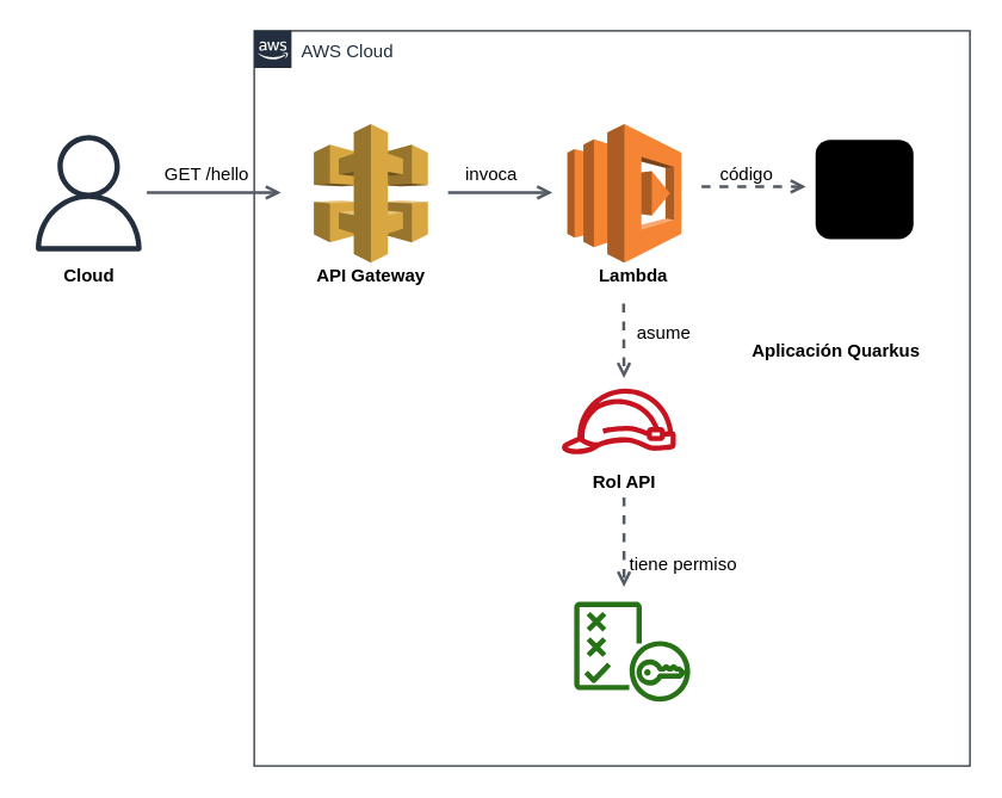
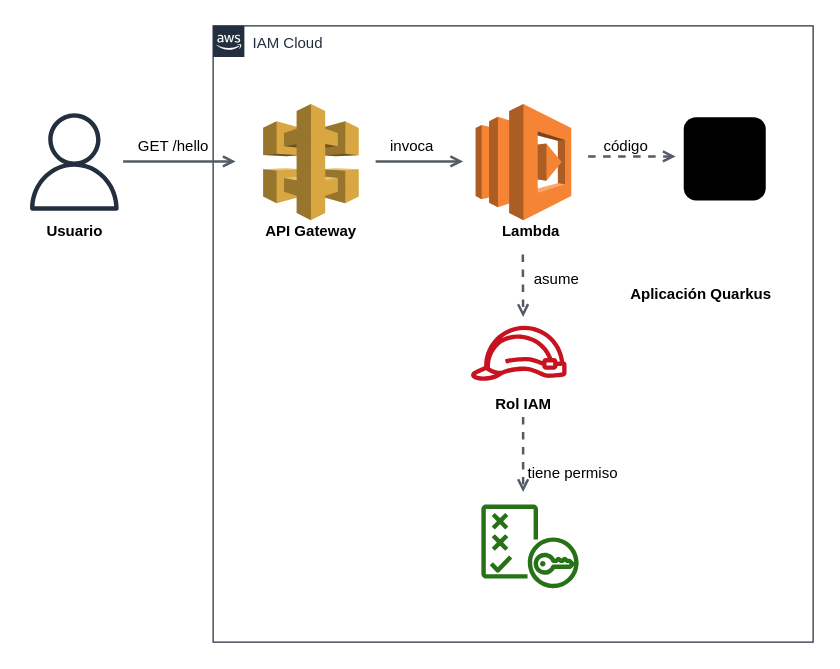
  <mxCell id="0" />
  <mxCell id="1" parent="0" />
- <mxCell id="2" value="AWS Cloud" style="points=[[0,0],[0.25,0],[0.5,0],[0.75,0],[1,0],[1,0.25],[1,0.5],[1,0.75],[1,1],[0.75,1],[0.5,1],[0.25,1],[0,1],[0,0.75],[0,0.5],[0,0.25]];outlineConnect=0;gradientColor=none;html=1;whiteSpace=wrap;fontSize=12;fontStyle=0;shape=mxgraph.aws4.group;grIcon=mxgraph.aws4.group_aws_cloud_alt;strokeColor=#232F3E;fillColor=none;verticalAlign=top;align=left;spacingLeft=30;fontColor=#232F3E;dashed=0;labelBackgroundColor=#ffffff;" parent="1" vertex="1"><mxGeometry x="170" y="20" width="480" height="493" as="geometry" /></mxCell>
+ <mxCell id="2" value="IAM Cloud" style="points=[[0,0],[0.25,0],[0.5,0],[0.75,0],[1,0],[1,0.25],[1,0.5],[1,0.75],[1,1],[0.75,1],[0.5,1],[0.25,1],[0,1],[0,0.75],[0,0.5],[0,0.25]];outlineConnect=0;gradientColor=none;html=1;whiteSpace=wrap;fontSize=12;fontStyle=0;shape=mxgraph.aws4.group;grIcon=mxgraph.aws4.group_aws_cloud_alt;strokeColor=#232F3E;fillColor=none;verticalAlign=top;align=left;spacingLeft=30;fontColor=#232F3E;dashed=0;labelBackgroundColor=#ffffff;" parent="1" vertex="1"><mxGeometry x="170" y="20" width="480" height="493" as="geometry" /></mxCell>
  <mxCell id="3" value="" style="outlineConnect=0;fontColor=#232F3E;gradientColor=none;fillColor=#232F3E;strokeColor=none;dashed=0;verticalLabelPosition=bottom;verticalAlign=top;align=center;html=1;fontSize=12;fontStyle=0;aspect=fixed;pointerEvents=1;shape=mxgraph.aws4.user;" vertex="1" parent="1"><mxGeometry x="20" y="90" width="78" height="78" as="geometry" /></mxCell>
  <mxCell id="4" value="" style="outlineConnect=0;dashed=0;verticalLabelPosition=bottom;verticalAlign=top;align=center;html=1;shape=mxgraph.aws3.api_gateway;fillColor=#D9A741;gradientColor=none;" vertex="1" parent="1"><mxGeometry x="210" y="82.5" width="76.5" height="93" as="geometry" /></mxCell>
  <mxCell id="5" value="" style="outlineConnect=0;dashed=0;verticalLabelPosition=bottom;verticalAlign=top;align=center;html=1;shape=mxgraph.aws3.lambda;fillColor=#F58534;gradientColor=none;" vertex="1" parent="1"><mxGeometry x="380" y="82.5" width="76.5" height="93" as="geometry" /></mxCell>
  <mxCell id="6" value="" style="outlineConnect=0;fontColor=#232F3E;gradientColor=none;fillColor=#C7131F;strokeColor=none;dashed=0;verticalLabelPosition=bottom;verticalAlign=top;align=center;html=1;fontSize=12;fontStyle=0;aspect=fixed;pointerEvents=1;shape=mxgraph.aws4.role;" vertex="1" parent="1"><mxGeometry x="375.5" y="260" width="78" height="44" as="geometry" /></mxCell>
  <mxCell id="7" value="" style="group" vertex="1" connectable="0" parent="1"><mxGeometry x="545" y="90" width="70" height="70" as="geometry" /></mxCell>
  <mxCell id="8" value="" style="rounded=1;whiteSpace=wrap;html=1;fillColor=#000000;strokeColor=none;aspect=fixed;" vertex="1" parent="7"><mxGeometry x="1.479" y="3.211" width="65.63" height="66.5" as="geometry" /></mxCell>
  <mxCell id="9" value="" style="shape=image;verticalLabelPosition=bottom;labelBackgroundColor=#ffffff;verticalAlign=top;aspect=fixed;imageAspect=0;image=https://design.jboss.org/quarkus/logo/final/PNG/quarkus_icon_rgb_1024px_reverse.png;" vertex="1" parent="7"><mxGeometry width="70" height="70" as="geometry" /></mxCell>
  <mxCell id="10" value="" style="edgeStyle=orthogonalEdgeStyle;html=1;endArrow=open;elbow=vertical;startArrow=none;endFill=0;strokeColor=#545B64;rounded=0;strokeWidth=2;" edge="1" parent="1"><mxGeometry width="100" relative="1" as="geometry"><mxPoint x="98" y="128.5" as="sourcePoint" /><mxPoint x="188" y="128.5" as="targetPoint" /></mxGeometry></mxCell>
  <mxCell id="11" value="" style="edgeStyle=orthogonalEdgeStyle;html=1;endArrow=open;elbow=vertical;startArrow=none;endFill=0;strokeColor=#545B64;rounded=0;strokeWidth=2;" edge="1" parent="1"><mxGeometry width="100" relative="1" as="geometry"><mxPoint x="300" y="128.5" as="sourcePoint" /><mxPoint x="370" y="128.5" as="targetPoint" /></mxGeometry></mxCell>
  <mxCell id="12" value="" style="edgeStyle=orthogonalEdgeStyle;html=1;endArrow=open;elbow=vertical;startArrow=none;endFill=0;strokeColor=#545B64;rounded=0;strokeWidth=2;dashed=1;" edge="1" parent="1"><mxGeometry width="100" relative="1" as="geometry"><mxPoint x="470" y="124.5" as="sourcePoint" /><mxPoint x="540" y="124.5" as="targetPoint" /></mxGeometry></mxCell>
  <mxCell id="13" value="" style="edgeStyle=orthogonalEdgeStyle;html=1;endArrow=open;elbow=vertical;startArrow=none;endFill=0;strokeColor=#545B64;rounded=0;strokeWidth=2;dashed=1;" edge="1" parent="1"><mxGeometry width="100" relative="1" as="geometry"><mxPoint x="417.75" y="203" as="sourcePoint" /><mxPoint x="418" y="253" as="targetPoint" /><Array as="points"><mxPoint x="418" y="213" /><mxPoint x="418" y="213" /></Array></mxGeometry></mxCell>
  <mxCell id="14" value="GET /hello" style="text;html=1;align=center;verticalAlign=middle;resizable=0;points=[];autosize=1;" vertex="1" parent="1"><mxGeometry x="103" y="107" width="70" height="20" as="geometry" /></mxCell>
  <mxCell id="15" value="&lt;b&gt;API Gateway&lt;/b&gt;" style="text;html=1;align=center;verticalAlign=middle;resizable=0;points=[];autosize=1;" vertex="1" parent="1"><mxGeometry x="203.25" y="175" width="90" height="20" as="geometry" /></mxCell>
- <mxCell id="16" value="&lt;b&gt;Cloud&lt;/b&gt;" style="text;html=1;align=center;verticalAlign=middle;resizable=0;points=[];autosize=1;" vertex="1" parent="1"><mxGeometry x="29" y="175" width="60" height="20" as="geometry" /></mxCell>
+ <mxCell id="16" value="&lt;b&gt;Usuario&lt;/b&gt;" style="text;html=1;align=center;verticalAlign=middle;resizable=0;points=[];autosize=1;" vertex="1" parent="1"><mxGeometry x="29" y="175" width="60" height="20" as="geometry" /></mxCell>
  <mxCell id="17" value="&lt;b&gt;Lambda&lt;/b&gt;" style="text;html=1;align=center;verticalAlign=middle;resizable=0;points=[];autosize=1;" vertex="1" parent="1"><mxGeometry x="393.5" y="175" width="60" height="20" as="geometry" /></mxCell>
- <mxCell id="18" value="&lt;b&gt;Rol API&lt;br&gt;&lt;/b&gt;" style="text;html=1;align=center;verticalAlign=middle;resizable=0;points=[];autosize=1;" vertex="1" parent="1"><mxGeometry x="388.25" y="313" width="60" height="20" as="geometry" /></mxCell>
+ <mxCell id="18" value="&lt;b&gt;Rol IAM&lt;br&gt;&lt;/b&gt;" style="text;html=1;align=center;verticalAlign=middle;resizable=0;points=[];autosize=1;" vertex="1" parent="1"><mxGeometry x="388.25" y="313" width="60" height="20" as="geometry" /></mxCell>
  <mxCell id="19" value="&lt;b&gt;Aplicación Quarkus&lt;/b&gt;" style="text;html=1;align=center;verticalAlign=middle;resizable=0;points=[];autosize=1;" vertex="1" parent="1"><mxGeometry x="495" y="225" width="130" height="20" as="geometry" /></mxCell>
  <mxCell id="20" value="asume" style="text;html=1;align=left;verticalAlign=middle;resizable=0;points=[];autosize=1;" vertex="1" parent="1"><mxGeometry x="425" y="213" width="50" height="20" as="geometry" /></mxCell>
  <mxCell id="21" value="" style="outlineConnect=0;fontColor=#232F3E;gradientColor=none;fillColor=#277116;strokeColor=none;dashed=0;verticalLabelPosition=bottom;verticalAlign=top;align=center;html=1;fontSize=12;fontStyle=0;aspect=fixed;pointerEvents=1;shape=mxgraph.aws4.policy;" vertex="1" parent="1"><mxGeometry x="384.5" y="403" width="78" height="67" as="geometry" /></mxCell>
  <mxCell id="22" value="" style="edgeStyle=orthogonalEdgeStyle;html=1;endArrow=open;elbow=vertical;startArrow=none;endFill=0;strokeColor=#545B64;rounded=0;strokeWidth=2;dashed=1;" edge="1" parent="1"><mxGeometry width="100" relative="1" as="geometry"><mxPoint x="418" y="333" as="sourcePoint" /><mxPoint x="418" y="393" as="targetPoint" /><Array as="points"><mxPoint x="418.25" y="343" /><mxPoint x="418.25" y="343" /></Array></mxGeometry></mxCell>
  <mxCell id="23" value="tiene permiso" style="text;html=1;align=left;verticalAlign=middle;resizable=0;points=[];autosize=1;" vertex="1" parent="1"><mxGeometry x="420" y="368" width="90" height="20" as="geometry" /></mxCell>
  <mxCell id="24" value="código" style="text;html=1;align=center;verticalAlign=middle;resizable=0;points=[];autosize=1;" vertex="1" parent="1"><mxGeometry x="475" y="107" width="50" height="20" as="geometry" /></mxCell>
  <mxCell id="25" value="invoca" style="text;html=1;align=left;verticalAlign=middle;resizable=0;points=[];autosize=1;" vertex="1" parent="1"><mxGeometry x="310" y="107" width="50" height="20" as="geometry" /></mxCell>
